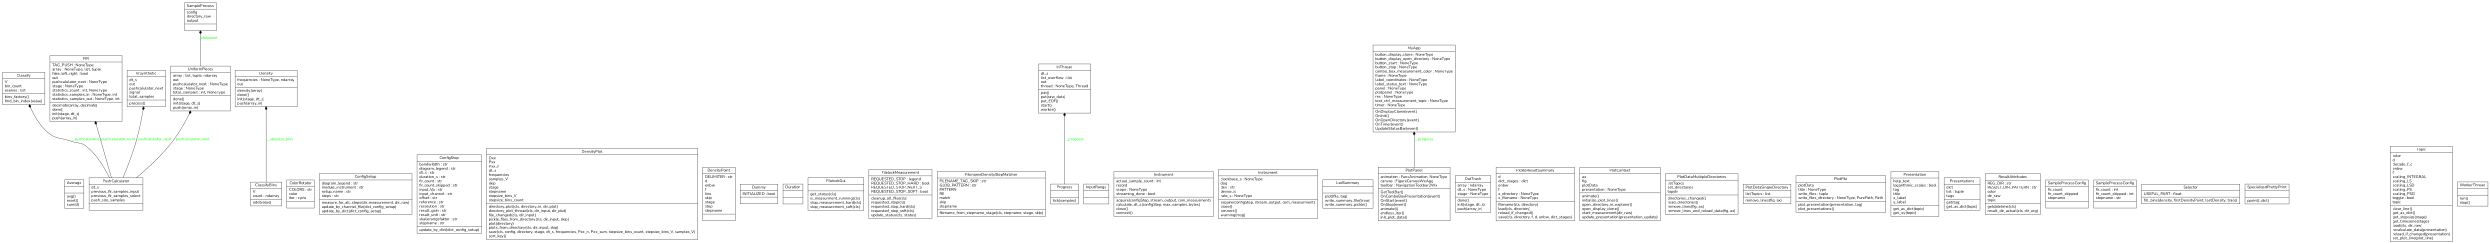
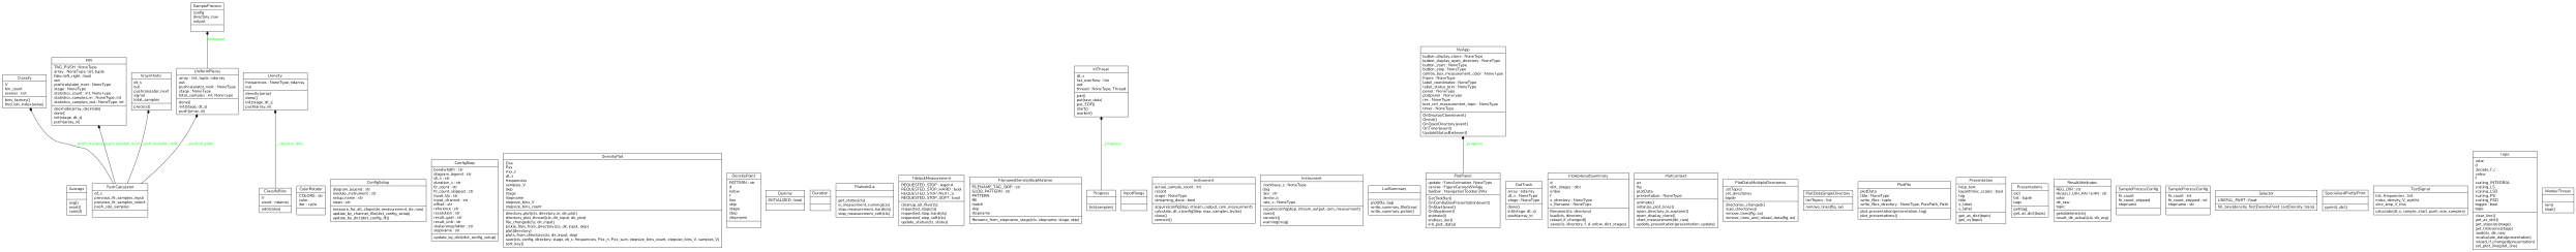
  digraph {
    fontname=Nunito
    rankdir=BT
    node [fontname=Nunito shape=record]
    edge [arrowhead=diamond arrowtail=none fontcolor=green fontname=Nunito style=solid]
    n1 [label="{Average|\l|avg()\lreset()\lsum(d)\l}"]
    n2 [label="{Classify|V\lbin_count\leseries : list\l|bins_factory()\lfind_bin_index(value)\l}"]
    n3 [label="{ClassifyBins|V\lcount : ndarray\l|add(value)\l}"]
    n4 [label="{Density|frequencies : NoneType, ndarray\lout\l|density(array)\ldone()\linit(stage, dt_s)\lpush(array_in)\l}"]
    n5 [label="{ColorRotator|COLORS : str\lcolor\liter : cycle\l|}"]
-   n6 [label="{ConfigSetup|diagram_legend : str\lmodule_instrument : str\lsetup_name : str\lsteps : str\l|measure_for_all_steps(dir_measurement, dir_raw)\lupdate_by_channel_file(dict_config_setup)\lupdate_by_dict(dict_config_setup)\l}"]
+   n6 [label="{ConfigSetup|diagram_legend : str\lmodule_instrument : str\lsetup_name : str\lsteps : str\l|measure_for_all_steps(dir_measurement, dir_raw)\lupdate_by_channel_file(dict_config_setup)\lupdate_by_dict(dict_config_fill)\l}"]
    n7 [label="{ConfigStep|bandwitdth : str\ldiagram_legend : str\ldt_s : str\lduration_s : str\lfir_count : str\lfir_count_skipped : str\linput_Vp : str\linput_channel : str\loffset : str\lreference : str\lresolution : str\lresult_gain : str\lresult_unit : str\lskalierungsfaktor : str\lstepname : str\l|update_by_dict(dict_config_setup)\l}"]
    n8 [label="{DensityPlot|Dxx\lPxx\lPxx_n\ldt_s\lfrequencies\lsamples_V\lskip\lstage\lstepname\lstepsize_bins_V\lstepsize_bins_count\l|directory_plot(cls, directory_in, dir_plot)\ldirectory_plot_thread(cls, dir_input, dir_plot)\lfile_changed(cls, dir_input)\lpickle_files_from_directory(cls, dir_input, skip)\lplot(directory)\lplots_from_directory(cls, dir_input, skip)\lsave(cls, config, directory, stage, dt_s, frequencies, Pxx_n, Pxx_sum, stepsize_bins_count, stepsize_bins_V, samples_V)\lsort_key()\l}"]
-   n9 [label="{DensityPoint|DELIMITER : str\ld\lenbw\lf\lline\lskip\lstage\lstep\lstepname\l|}"]
+   n9 [label="{DensityPoint|PATTERN : str\ld\lenbw\lf\lline\lskip\lstage\lstep\lstepname\l|}"]
    n10 [label="{Dummy|INITIALIZED : bool\l|}"]
    n11 [label="{Duration|\l|}"]
    n12 [label="{FIR|TAG_PUSH : NoneType\larray : NoneType, list, tuple\lfake_left_right : bool\lout\lpushcalulator_next : NoneType\lstage : NoneType\lstatistics_count : int, NoneType\lstatistics_samples_in : NoneType, int\lstatistics_samples_out : NoneType, int\l|decimate(array_decimate)\ldone()\linit(stage, dt_s)\lpush(array_in)\l}"]
    n13 [label="{FilelockGui|\l|get_status(cls)\lis_measurment_running(cls)\lstop_measurement_hard(cls)\lstop_measurement_soft(cls)\l}"]
    n14 [label="{FilelockMeasurement|REQUESTED_STOP : legend\lREQUESTED_STOP_HARD : bool\lREQUESTED_STOP_NEXT_S\lREQUESTED_STOP_SOFT : bool\l|cleanup_all_files(cls)\lrequested_stop(cls)\lrequested_stop_hard(cls)\lrequested_stop_soft(cls)\lupdate_status(cls, status)\l}"]
    n15 [label="{FilenameDensityStepMatcher|FILENAME_TAG_SKIP : str\lGLOB_PATTERN : str\lPATTERN\lRE\lmatch\lskip\lstepname\l|filename_from_stepname_stage(cls, stepname, stage, skip)\l}"]
    n16 [label="{InSynthetic|dt_s\lout\lpushcalulator_next\lsignal\ltotal_samples\l|process()\l}"]
    n17 [label="{InThread|dt_s\llist_overflow : list\lout\lthread : NoneType, Thread\l|join()\lput(raw_data)\lput_EOF()\lstart()\lworker()\l}"]
    n18 [label="{InputRange|\l|}"]
    n19 [label="{Instrument|actual_sample_count : int\lrecord\lscope : NoneType\lstreaming_done : bool\l|acquire(configStep, stream_output, com_measurment)\lcalculate_dt_s(configStep, max_samples_bytes)\lclose()\lconnect()\l}"]
    n20 [label="{Instrument|clockbase_s : NoneType\ldaq\ldev : str\ldevice_id\lrate_s : NoneType\l|acquire(configStep, stream_output, com_measurment)\lclose()\lconnect()\lwarning(msg)\l}"]
    n21 [label="{LsdSummary|\l|plot(file_tag)\lwrite_summary_file(trace)\lwrite_summary_pickle()\l}"]
    n22 [label="{MyApp|button_display_clone : NoneType\lbutton_display_open_directory : NoneType\lbutton_start : NoneType\lbutton_stop : NoneType\lcombo_box_measurement_color : NoneType\lframe : NoneType\llabel_coordinates : NoneType\llabel_status_text : NoneType\lpanel : NoneType\lplotpanel : NoneType\lres : NoneType\ltext_ctrl_measurement_topic : NoneType\ltimer : NoneType\l|OnDisplayClone(event)\lOnInit()\lOnOpenDirectory(event)\lOnTimer(event)\lUpdateStatusBar(event)\l}"]
    n23 [label="{OutTrash|array : ndarray\ldt_s : NoneType\lstage : NoneType\l|done()\linit(stage, dt_s)\lpush(array_in)\l}"]
    n24 [label="{PickleResultSummary|d\ldict_stages : dict\lenbw\lf\lx_directory : NoneType\lx_filename : NoneType\l|filename(cls, directory)\lload(cls, directory)\lreload_if_changed()\lsave(cls, directory, f, d, enbw, dict_stages)\l}"]
    n25 [label="{PlotContext|ax\lfig\lplotData\lpresentation : NoneType\l|animate()\linitialize_plot_lines()\lopen_directory_in_explorer()\lopen_display_clone()\lstart_measurement(dir_raw)\lupdate_presentation(presentation, update)\l}"]
    n26 [label="{PlotDataMultipleDirectories|listTopics\lset_directories\ltopdir\l|directories_changed()\lread_directories()\lremove_lines(fig, ax)\lremove_lines_and_reload_data(fig, ax)\l}"]
    n27 [label="{PlotDataSingleDirectory|listTopics : list\l|remove_lines(fig, ax)\l}"]
    n28 [label="{PlotFile|plotData\ltitle : NoneType\lwrite_files : tuple\lwrite_files_directory : NoneType, PurePath, Path\l|plot_presentation(presentation_tag)\lplot_presentations()\l}"]
-   n29 [label="{PlotPanel|animation : FuncAnimation, NoneType\lcanvas : FigureCanvasWxAgg\ltoolbar : NavigationToolbar2Wx\l|GetToolBar()\lOnComboBoxPresentation(event)\lOnStart(event)\lOnStop(event)\lanimate(i)\lendless_iter()\linit_plot_data()\l}"]
+   n29 [label="{PlotPanel|update : FuncAnimation, NoneType\lcanvas : FigureCanvasWxAgg\ltoolbar : NavigationToolbar2Wx\l|GetToolBar()\lOnComboBoxPresentation(event)\lOnStart(event)\lOnStop(event)\lanimate(i)\lendless_iter()\linit_plot_data()\l}"]
    n30 [label="{Presentation|help_text\llogarithmic_scales : bool\ltag\ltitle\lx_label\ly_label\l|get_as_dict(topic)\lget_xy(topic)\l}"]
    n31 [label="{Presentations|dict\llist : tuple\ltags\l|get(tag)\lget_as_dict(topic)\l}"]
    n32 [label="{Progress|\l|tick(samples)\l}"]
    n33 [label="{PushCalculator|dt_s\lprevious_fir_samples_input\lprevious_fir_samples_select\lpush_size_samples\l|}"]
    n34 [label="{UniformPieces|array : list, tuple, ndarray\lout\lpushcalulator_next : NoneType\lstage : NoneType\ltotal_samples : int, NoneType\l|done()\linit(stage, dt_s)\lpush(array_in)\l}"]
    n35 [label="{SampleProcess|config\ldirectory_raw\loutput\l|}"]
    n36 [label="{ResultAttributes|REG_DIR : str\lRESULT_DIR_PATTERN : str\lcolor\ldir_raw\ltopic\l|getdatetime(cls)\lresult_dir_actual(cls, dir_arg)\l}"]
    n37 [label="{SampleProcessConfig|fir_count\lfir_count_skipped\lstepname\l|}"]
    n38 [label="{SampleProcessConfig|fir_count : int\lfir_count_skipped : int\lstepname : str\l|}"]
    n39 [label="{Selector|USEFUL_PART : float\l|fill_bins(density, firstDensityPoint, lastDensity, trace)\l}"]
    n40 [label="{SpecializedPrettyPrint|\l|pprint(_dict)\l}"]
+   n41 [label="{TestSignal|list_frequencies : list\lnoise_density_V_sqrtHz\lsine_amp_V_rms\l|calculate(dt_s, sample_start, push_size_samples)\l}"]
    n42 [label="{Topic|color\ld\ldecade_f_d\lenbw\lf\lscaling_INTEGRAL\lscaling_LS\lscaling_LSD\lscaling_PS\lscaling_PSD\ltoggle : bool\ltopic\l|clear_line()\lget_as_dict()\lget_stepsize(stage)\lget_timeserie(stage)\lload(cls, dir_raw)\lrecalculate_data(presentation)\lreload_if_changed(presentation)\lset_plot_line(plot_line)\l}"]
    n43 [label="{WorkerThread|\l|run()\lstop()\l}"]
    n3 -> n4 [label=__stepsize_bins]
    n29 -> n22 [label=__progress]
    n32 -> n17 [label=__progress]
    n33 -> n2 [label=__pushcalulator]
    n33 -> n12 [label=pushcalulator_next]
    n33 -> n16 [label=pushcalulator_next]
-   n33 -> n34 [label=pushcalulator_next]
+   n33 -> n34 [label=__pushcalulator]
    n34 -> n35 [label=plotpanel]
  }
